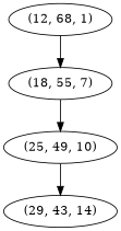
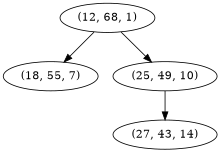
  digraph {
    n1 [label="(12, 68, 1)"]
    "(18, 55, 7)"
    "(25, 49, 10)"
-   "(29, 43, 14)"
+   "(29, 43, 14)" [label="(27, 43, 14)"]
    n1 -> "(18, 55, 7)"
-   "(18, 55, 7)" -> "(25, 49, 10)"
+   n1 -> "(25, 49, 10)"
    "(25, 49, 10)" -> "(29, 43, 14)"
  }
